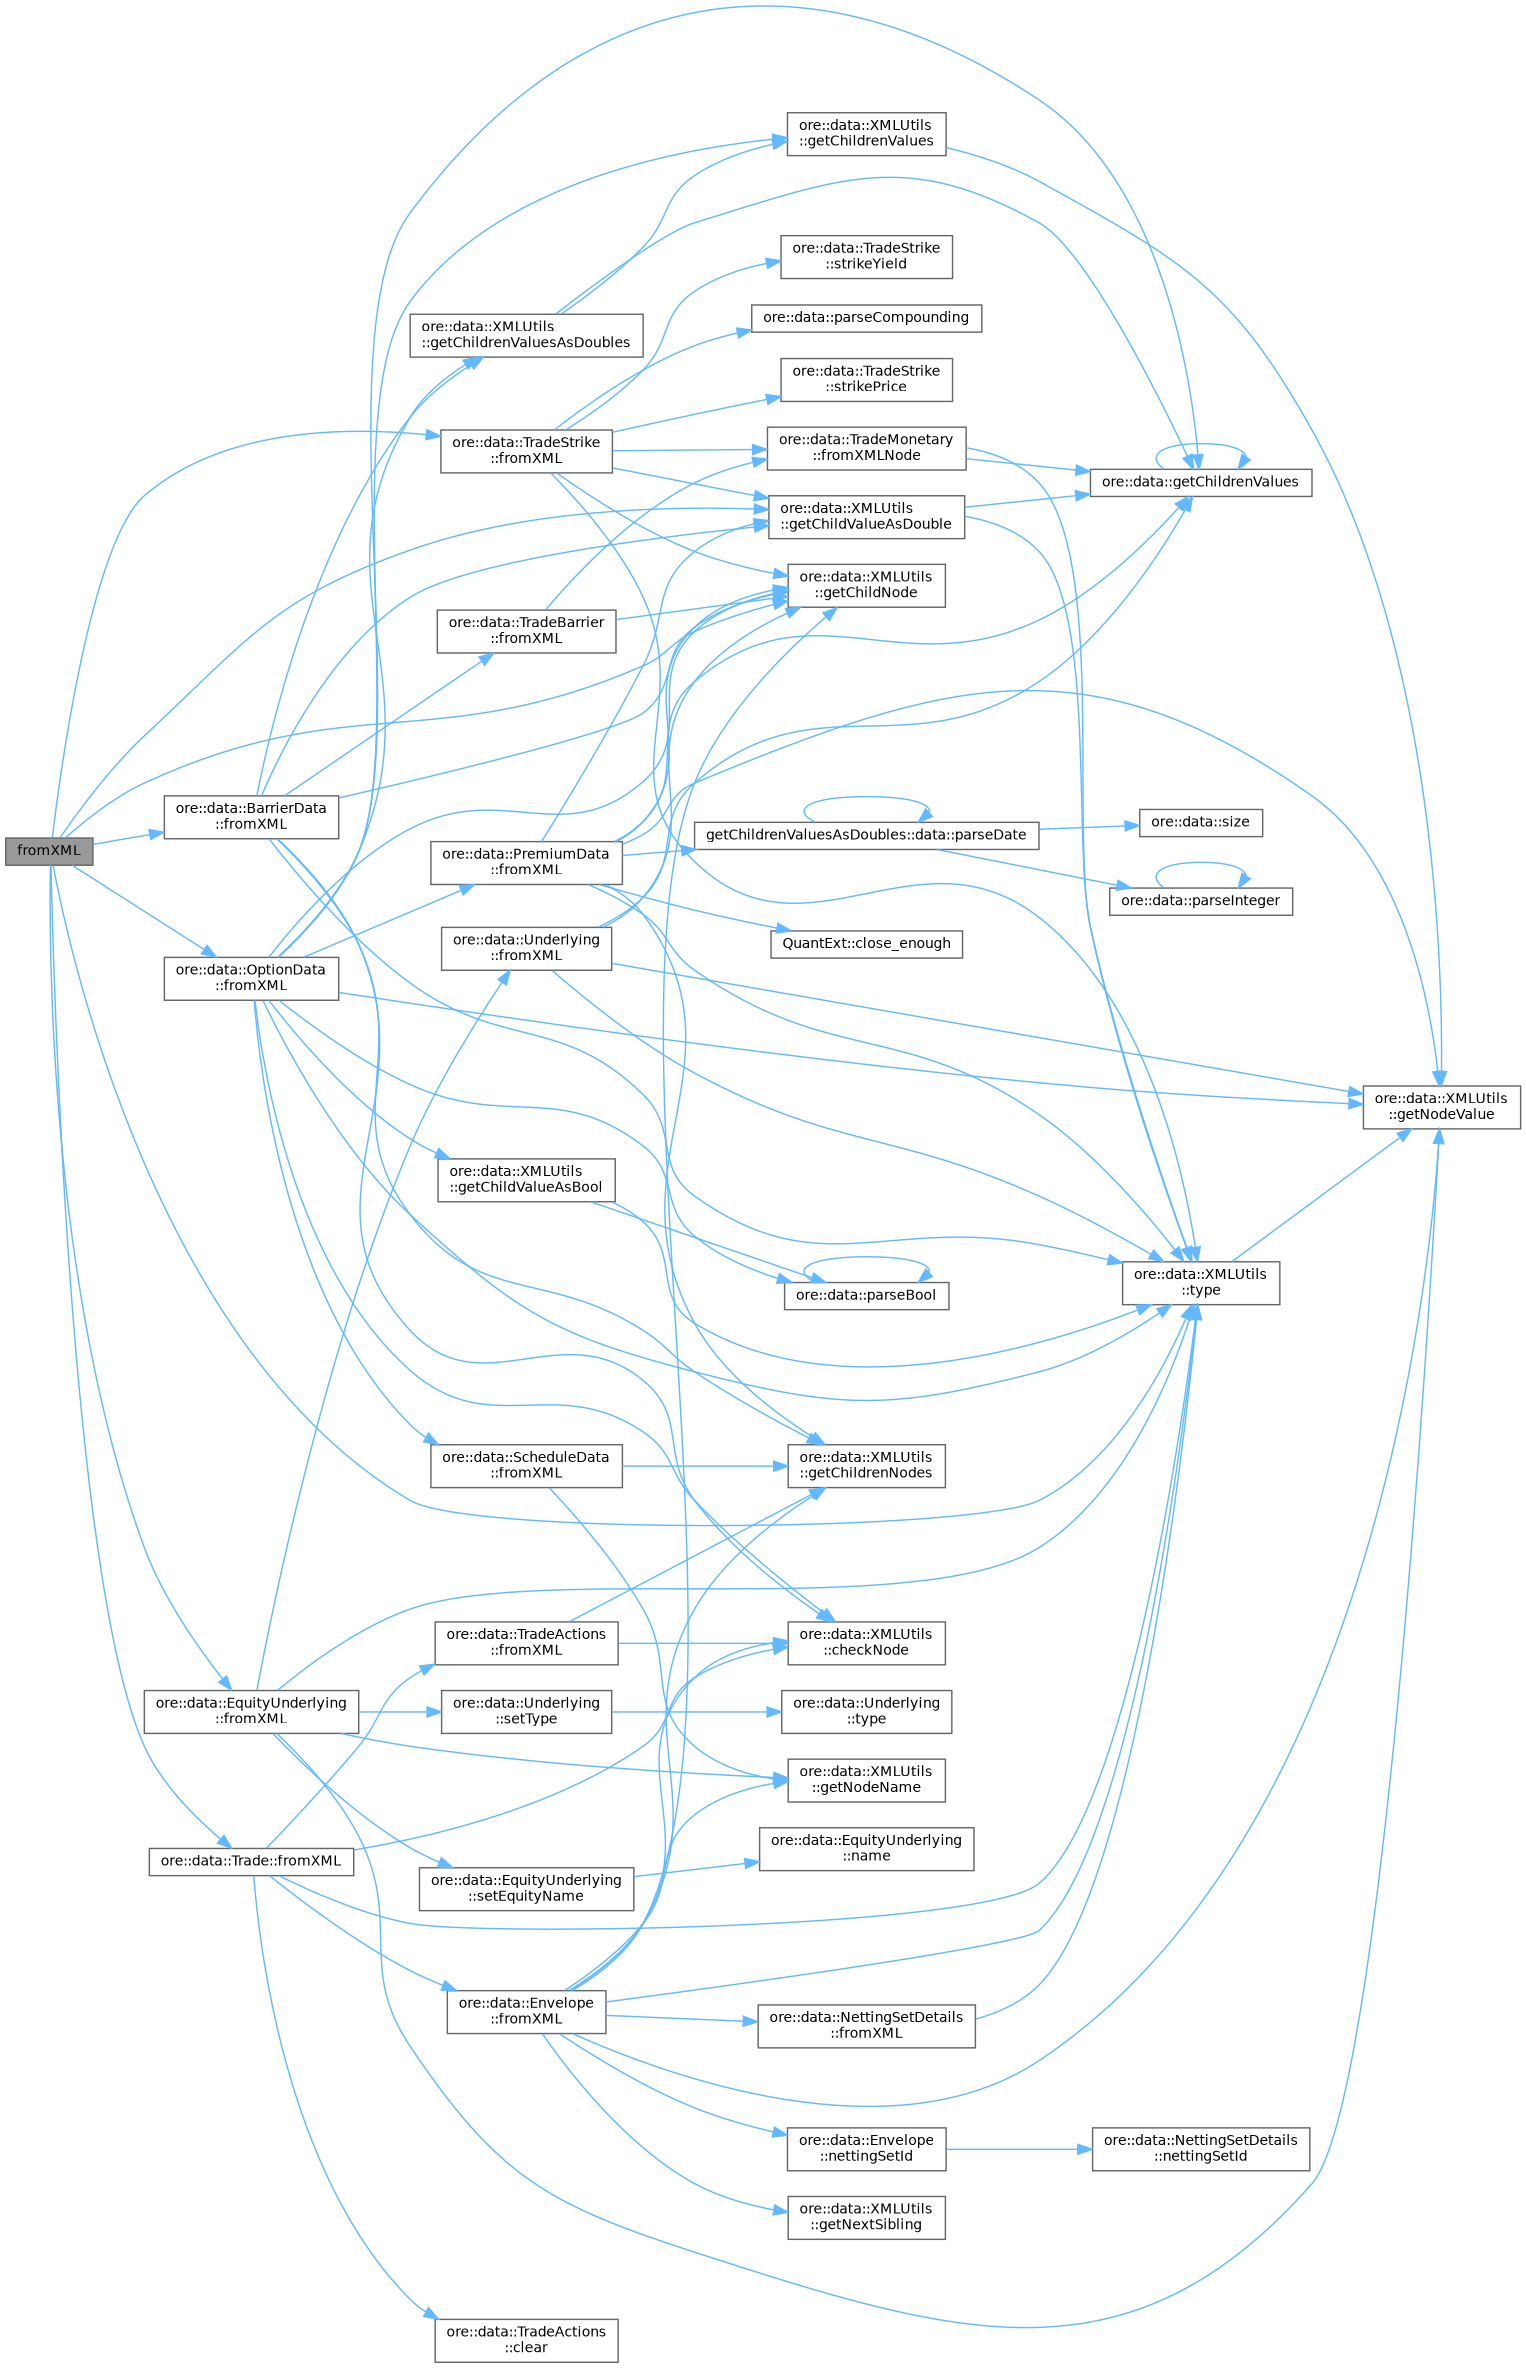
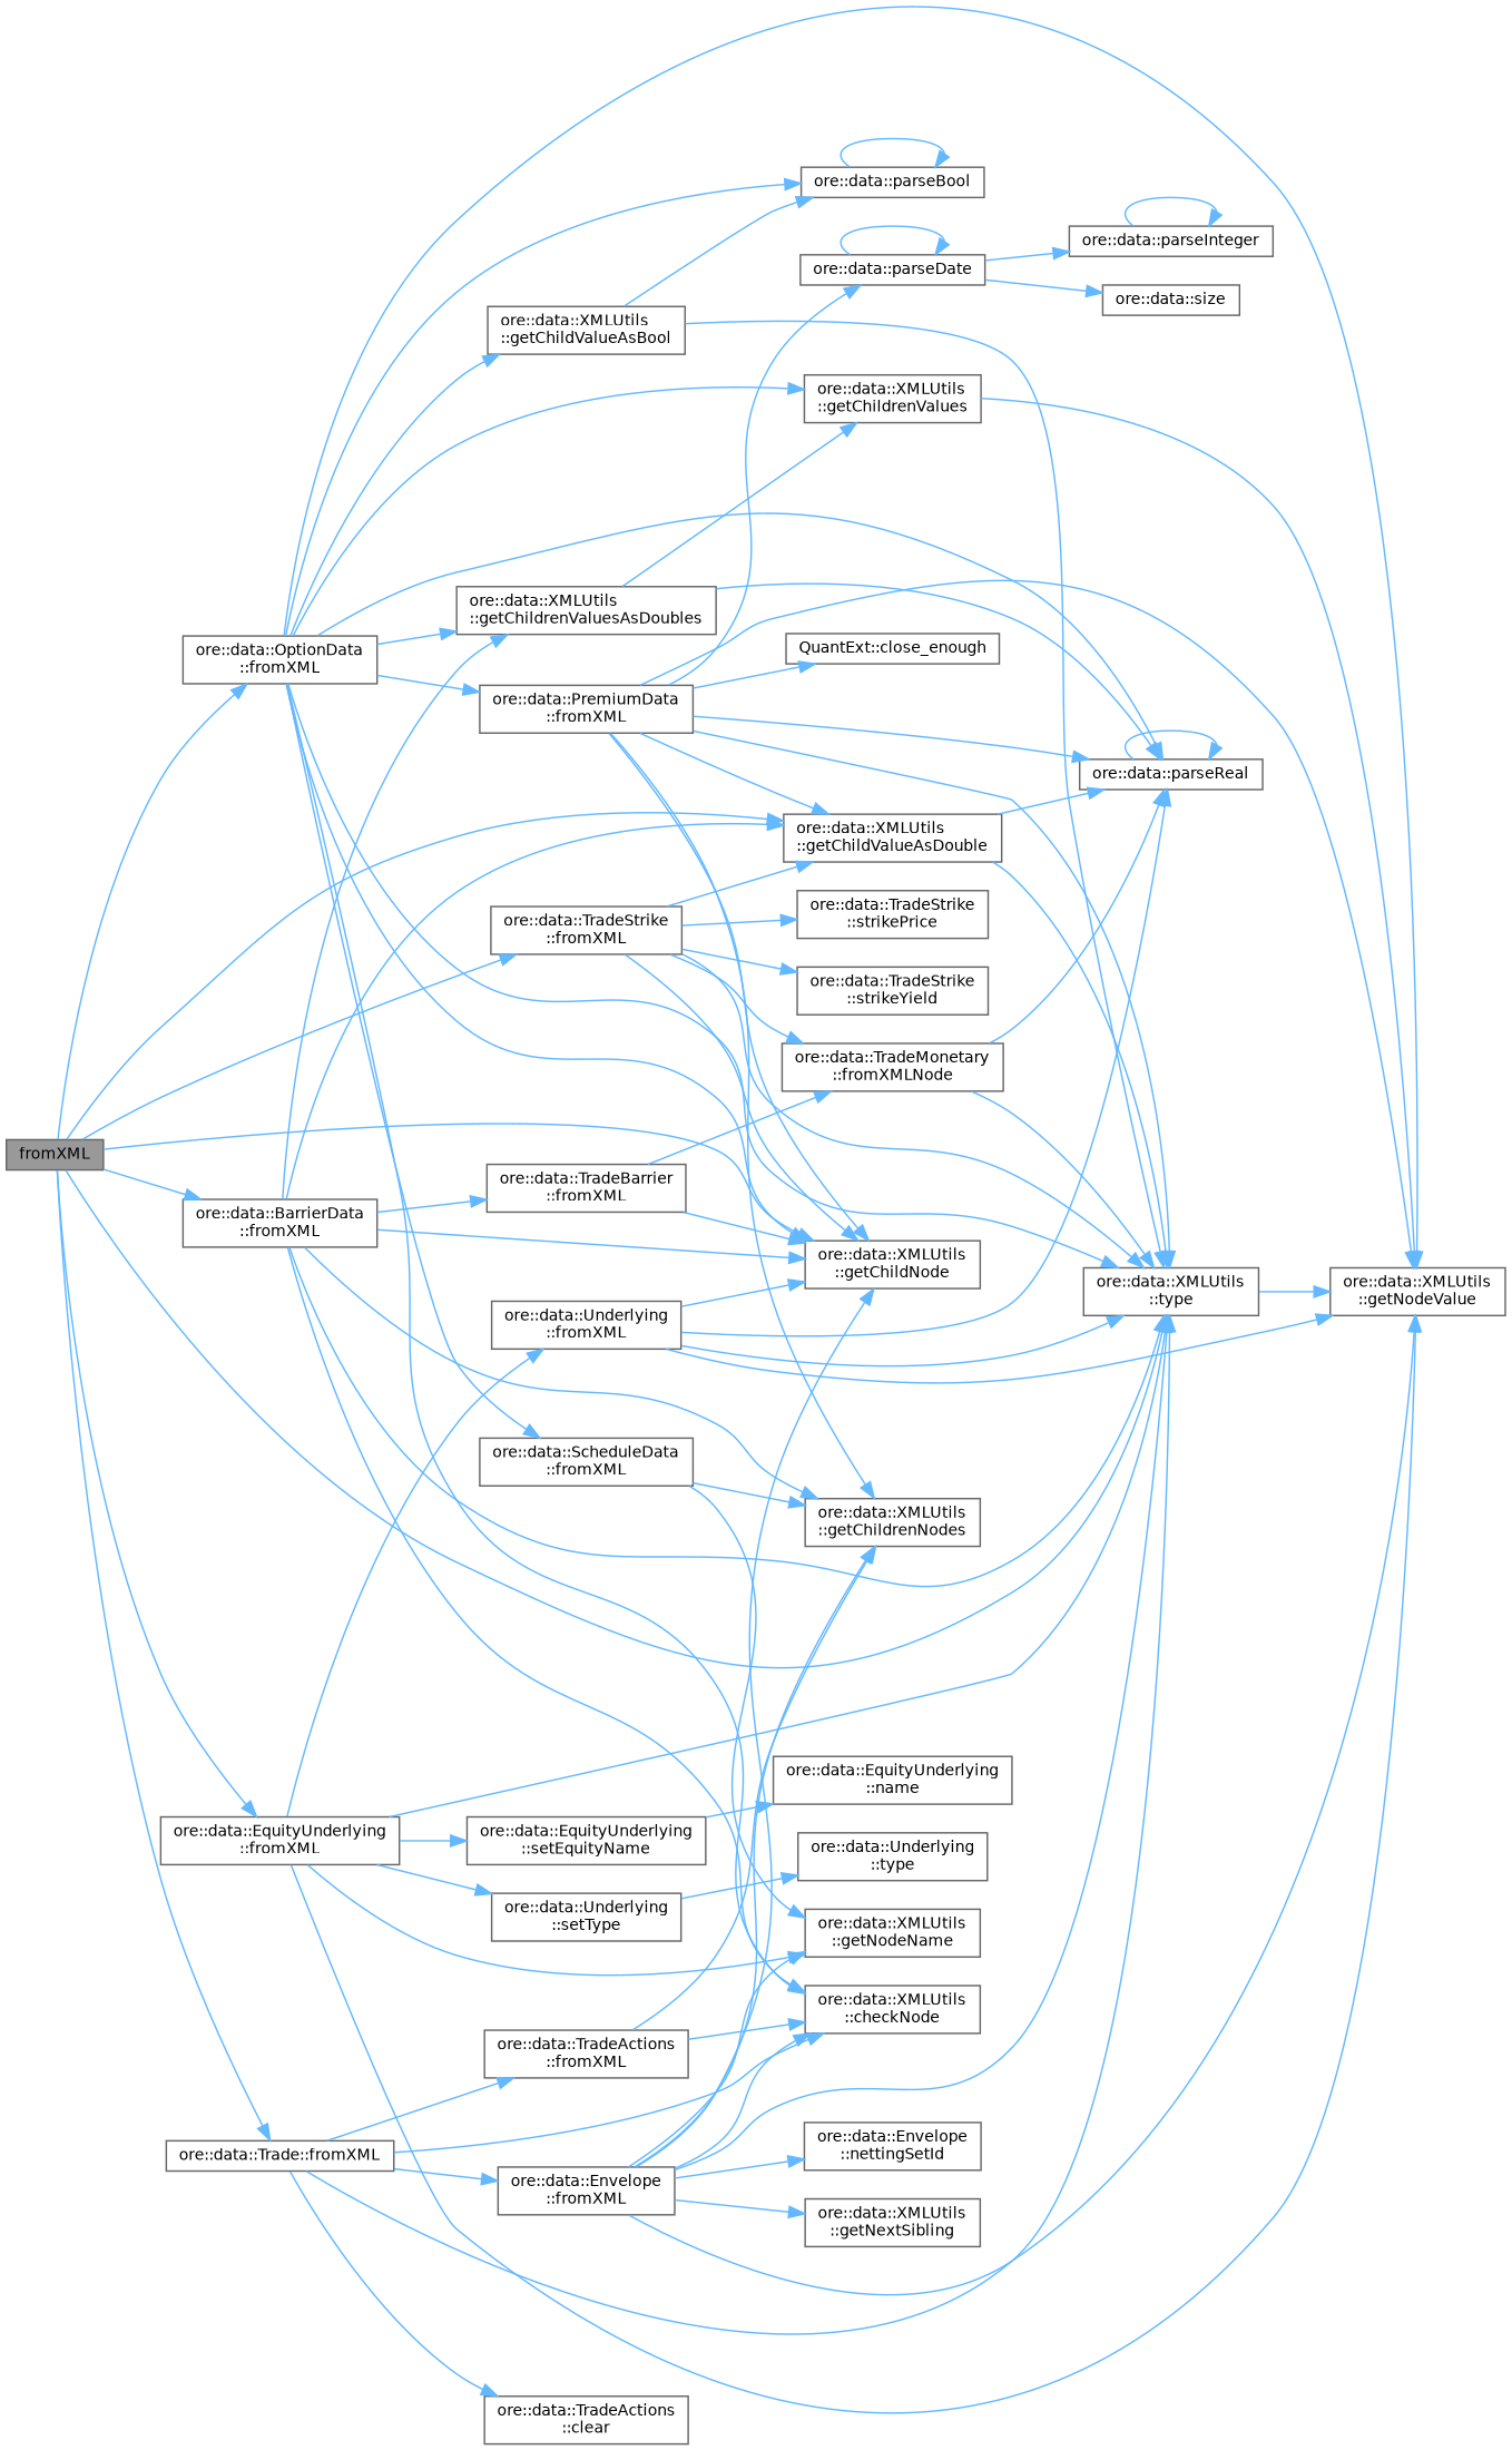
  digraph {
    rankdir=LR
    node [color=grey40 fillcolor=white fontname=Helvetica fontsize=10 shape=box style=filled]
    edge [color=steelblue1 fontname=Helvetica fontsize=10 labelfontname=Helvetica labelfontsize=10 style=solid]
    n1 [color=gray40 fillcolor=grey60 fontcolor=black height=0.2 label=fromXML width=0.4]
    n2 [height=0.2 label="ore::data::BarrierData\l::fromXML" width=0.4]
    n3 [height=0.2 label="ore::data::XMLUtils\l::type" width=0.4]
    n4 [height=0.2 label="ore::data::XMLUtils\l::getChildNode" width=0.4]
    n5 [height=0.2 label="ore::data::XMLUtils\l::getChildValueAsDouble" width=0.4]
    n6 [height=0.2 label="ore::data::OptionData\l::fromXML" width=0.4]
    n7 [height=0.2 label="ore::data::Trade::fromXML" width=0.4]
    n8 [height=0.2 label="ore::data::EquityUnderlying\l::fromXML" width=0.4]
    n9 [height=0.2 label="ore::data::TradeStrike\l::fromXML" width=0.4]
    n10 [height=0.2 label="ore::data::XMLUtils\l::checkNode" width=0.4]
    n11 [height=0.2 label="ore::data::TradeBarrier\l::fromXML" width=0.4]
    n12 [height=0.2 label="ore::data::XMLUtils\l::getChildrenNodes" width=0.4]
    n13 [height=0.2 label="ore::data::XMLUtils\l::getChildrenValuesAsDoubles" width=0.4]
    n14 [height=0.2 label="ore::data::XMLUtils\l::getNodeValue" width=0.4]
-   n15 [height=0.2 label="ore::data::getChildrenValues" width=0.4]
+   n15 [height=0.2 label="ore::data::parseReal" width=0.4]
    n16 [height=0.2 label="ore::data::XMLUtils\l::getChildrenValues" width=0.4]
    n17 [height=0.2 label="ore::data::PremiumData\l::fromXML" width=0.4]
    n18 [height=0.2 label="ore::data::ScheduleData\l::fromXML" width=0.4]
    n19 [height=0.2 label="ore::data::XMLUtils\l::getChildValueAsBool" width=0.4]
    n20 [height=0.2 label="ore::data::parseBool" width=0.4]
    n21 [height=0.2 label="ore::data::TradeActions\l::clear" width=0.4]
    n22 [height=0.2 label="ore::data::Envelope\l::fromXML" width=0.4]
    n23 [height=0.2 label="ore::data::TradeActions\l::fromXML" width=0.4]
    n24 [height=0.2 label="ore::data::XMLUtils\l::getNodeName" width=0.4]
    n25 [height=0.2 label="ore::data::Underlying\l::fromXML" width=0.4]
    n26 [height=0.2 label="ore::data::EquityUnderlying\l::setEquityName" width=0.4]
    n27 [height=0.2 label="ore::data::Underlying\l::setType" width=0.4]
    n28 [height=0.2 label="ore::data::TradeMonetary\l::fromXMLNode" width=0.4]
-   n29 [height=0.2 label="ore::data::parseCompounding" width=0.4]
    n30 [height=0.2 label="ore::data::TradeStrike\l::strikePrice" width=0.4]
    n31 [height=0.2 label="ore::data::TradeStrike\l::strikeYield" width=0.4]
    n32 [height=0.2 label="QuantExt::close_enough" width=0.4]
-   n33 [height=0.2 label="getChildrenValuesAsDoubles::data::parseDate" width=0.4]
+   n33 [height=0.2 label="ore::data::parseDate" width=0.4]
    n34 [height=0.2 label="ore::data::parseInteger" width=0.4]
    n35 [height=0.2 label="ore::data::size" width=0.4]
-   n36 [height=0.2 label="ore::data::NettingSetDetails\l::fromXML" width=0.4]
    n37 [height=0.2 label="ore::data::XMLUtils\l::getNextSibling" width=0.4]
    n38 [height=0.2 label="ore::data::Envelope\l::nettingSetId" width=0.4]
-   n39 [height=0.2 label="ore::data::NettingSetDetails\l::nettingSetId" width=0.4]
    n40 [height=0.2 label="ore::data::EquityUnderlying\l::name" width=0.4]
    n41 [height=0.2 label="ore::data::Underlying\l::type" width=0.4]
    n1 -> n2
    n1 -> n3
    n1 -> n4
    n1 -> n5
    n1 -> n6
    n1 -> n7
    n1 -> n8
    n1 -> n9
    n2 -> n3
    n2 -> n4
    n2 -> n5
    n2 -> n10
    n2 -> n11
    n2 -> n12
    n2 -> n13
    n3 -> n14
    n5 -> n3
    n5 -> n15
    n6 -> n3
    n6 -> n4
    n6 -> n10
    n6 -> n13
    n6 -> n14
    n6 -> n15
    n6 -> n16
    n6 -> n17
    n6 -> n18
    n6 -> n19
    n6 -> n20
    n7 -> n3
    n7 -> n10
    n7 -> n21
    n7 -> n22
    n7 -> n23
    n8 -> n3
    n8 -> n14
    n8 -> n24
    n8 -> n25
    n8 -> n26
    n8 -> n27
    n9 -> n3
    n9 -> n4
    n9 -> n5
    n9 -> n28
-   n9 -> n29
    n9 -> n30
    n9 -> n31
    n11 -> n4
    n11 -> n28
    n13 -> n15
    n13 -> n16
    n15 -> n15
    n16 -> n14
    n17 -> n3
    n17 -> n4
    n17 -> n5
    n17 -> n12
    n17 -> n14
    n17 -> n15
    n17 -> n32
    n17 -> n33
    n18 -> n12
    n18 -> n24
    n19 -> n3
    n19 -> n20
    n20 -> n20
    n22 -> n3
    n22 -> n4
    n22 -> n10
    n22 -> n12
    n22 -> n14
    n22 -> n24
-   n22 -> n36
    n22 -> n37
    n22 -> n38
    n23 -> n10
    n23 -> n12
    n25 -> n3
    n25 -> n4
    n25 -> n14
    n25 -> n15
    n26 -> n40
    n27 -> n41
    n28 -> n3
    n28 -> n15
    n33 -> n33
    n33 -> n34
    n33 -> n35
    n34 -> n34
-   n36 -> n3
-   n38 -> n39
  }
